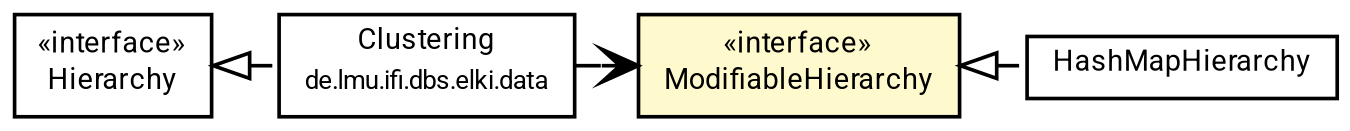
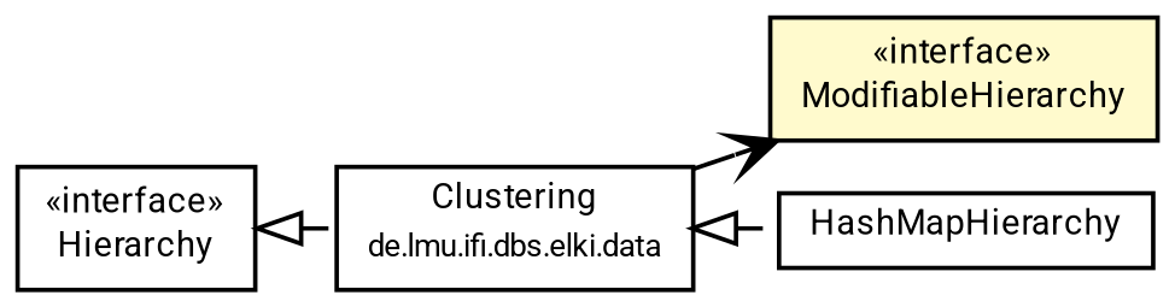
  digraph {
    nodesep=0.15
    rankdir=LR
    ranksep=0.25
    node [fontcolor=black fontname=Roboto fontsize=8 margin=0 shape=plaintext]
    edge [color=black fontname=Roboto fontsize=7 labelfontname=Roboto labelfontsize=7 weight=9 arrowtail=empty dir=back style=dashed]
    n1 [height=0 label=<<table title="de.lmu.ifi.dbs.elki.data.Clustering" border="0" cellborder="1" cellspacing="0" cellpadding="2" href="../../../data/Clustering.html" target="_parent"> 		<tr><td><table border="0" cellspacing="0" cellpadding="1"> 		<tr><td align="center" balign="center"> <font face="Roboto">Clustering</font> </td></tr> 		<tr><td align="center" balign="center"> <font face="Roboto" point-size="7.0">de.lmu.ifi.dbs.elki.data</font> </td></tr> 		</table></td></tr> 		</table>> width=0]
    n2 [height=0 label=<<table title="de.lmu.ifi.dbs.elki.utilities.datastructures.hierarchy.ModifiableHierarchy" border="0" cellborder="1" cellspacing="0" cellpadding="2" bgcolor="lemonChiffon" href="ModifiableHierarchy.html" target="_parent"> 		<tr><td><table border="0" cellspacing="0" cellpadding="1"> 		<tr><td align="center" balign="center"> &#171;interface&#187; </td></tr> 		<tr><td align="center" balign="center"> <font face="Roboto">ModifiableHierarchy</font> </td></tr> 		</table></td></tr> 		</table>> width=0]
    n3 [height=0 label=<<table title="de.lmu.ifi.dbs.elki.utilities.datastructures.hierarchy.HashMapHierarchy" border="0" cellborder="1" cellspacing="0" cellpadding="2" href="HashMapHierarchy.html" target="_parent"> 		<tr><td><table border="0" cellspacing="0" cellpadding="1"> 		<tr><td align="center" balign="center"> <font face="Roboto">HashMapHierarchy</font> </td></tr> 		</table></td></tr> 		</table>> width=0]
    n4 [height=0 label=<<table title="de.lmu.ifi.dbs.elki.utilities.datastructures.hierarchy.Hierarchy" border="0" cellborder="1" cellspacing="0" cellpadding="2" href="Hierarchy.html" target="_parent"> 		<tr><td><table border="0" cellspacing="0" cellpadding="1"> 		<tr><td align="center" balign="center"> &#171;interface&#187; </td></tr> 		<tr><td align="center" balign="center"> <font face="Roboto">Hierarchy</font> </td></tr> 		</table></td></tr> 		</table>> width=0]
    n1 -> n2 [arrowhead=open weight=1 arrowtail="" dir="" style=""]
-   n2 -> n3
+   n1 -> n3
    n4 -> n1
  }
